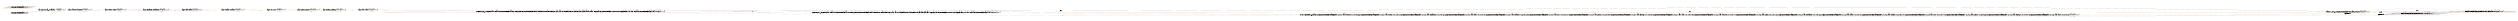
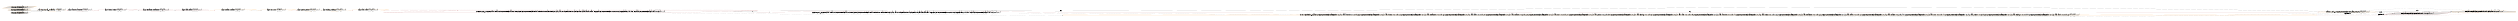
  digraph {
    rankdir=LR
    node [fillcolor=white shape=parallelogram style=filled color=darkorange]
    edge [style=dashed color=black]
    n1 [fillcolor=lightgray label="TestHelper.assertExpectedObjects(expectedResults,results,\"\")@@@16@@@['1', '0', '1']" color=brown]
    n2 [fillcolor=lightgray label="TestHelper.assertExpectedObjects(expectedResults,results,\"simple-rename\")@@@16@@@['0', '1', '0']" shape=house]
    n3 [fillcolor=lightgray label="testGroupByWithSimpleRename['1', '0', '0']"]
    n4 [label="Map<String,String> map = new HashMap<>()@@@3@@@['1', '1', '1']" shape=cylinder]
    n5 [label="map.put(\"automotive\",\"automotive0\")@@@4@@@['1', '1', '1']" shape=cylinder color=brown]
    n6 [label="map.put(\"business\",\"business0\")@@@5@@@['1', '1', '1']" color=brown]
    n7 [label="GroupByQuery query = GroupByQuery.builder().setDataSource(QueryRunnerTestHelper.dataSource).setQuerySegmentSpec(QueryRunnerTestHelper.firstToThird).setDimensions(new ExtractionDimensionSpec(\"quality\",\"alias\",new LookupExtractionFn(new MapLookupExtractor(map,false),false,null,true,false))).setAggregatorSpecs(QueryRunnerTestHelper.rowsCount,new LongSumAggregatorFactory(\"idx\",\"index\")).setGranularity(QueryRunnerTestHelper.dayGran).build()@@@13@@@['1', '1', '0']" color=brown]
    n8 [label="List<Row> expectedResults = Arrays.asList(GroupByQueryRunnerTestHelper.createExpectedRow(\"2011-04-01\",\"alias\",\"automotive0\",\"rows\",1L,\"idx\",135L),GroupByQueryRunnerTestHelper.createExpectedRow(\"2011-04-01\",\"alias\",\"business0\",\"rows\",1L,\"idx\",118L),GroupByQueryRunnerTestHelper.createExpectedRow(\"2011-04-01\",\"alias\",\"entertainment0\",\"rows\",1L,\"idx\",158L),GroupByQueryRunnerTestHelper.createExpectedRow(\"2011-04-01\",\"alias\",\"health0\",\"rows\",1L,\"idx\",120L),GroupByQueryRunnerTestHelper.createExpectedRow(\"2011-04-01\",\"alias\",\"mezzanine0\",\"rows\",3L,\"idx\",2870L),GroupByQueryRunnerTestHelper.createExpectedRow(\"2011-04-01\",\"alias\",\"news0\",\"rows\",1L,\"idx\",121L),GroupByQueryRunnerTestHelper.createExpectedRow(\"2011-04-01\",\"alias\",\"premium0\",\"rows\",3L,\"idx\",2900L),GroupByQueryRunnerTestHelper.createExpectedRow(\"2011-04-01\",\"alias\",\"technology0\",\"rows\",1L,\"idx\",78L),GroupByQueryRunnerTestHelper.createExpectedRow(\"2011-04-01\",\"alias\",\"travel0\",\"rows\",1L,\"idx\",119L),GroupByQueryRunnerTestHelper.createExpectedRow(\"2011-04-02\",\"alias\",\"automotive0\",\"rows\",1L,\"idx\",147L),GroupByQueryRunnerTestHelper.createExpectedRow(\"2011-04-02\",\"alias\",\"business0\",\"rows\",1L,\"idx\",112L),GroupByQueryRunnerTestHelper.createExpectedRow(\"2011-04-02\",\"alias\",\"entertainment0\",\"rows\",1L,\"idx\",166L),GroupByQueryRunnerTestHelper.createExpectedRow(\"2011-04-02\",\"alias\",\"health0\",\"rows\",1L,\"idx\",113L),GroupByQueryRunnerTestHelper.createExpectedRow(\"2011-04-02\",\"alias\",\"mezzanine0\",\"rows\",3L,\"idx\",2447L),GroupByQueryRunnerTestHelper.createExpectedRow(\"2011-04-02\",\"alias\",\"news0\",\"rows\",1L,\"idx\",114L),GroupByQueryRunnerTestHelper.createExpectedRow(\"2011-04-02\",\"alias\",\"premium0\",\"rows\",3L,\"idx\",2505L),GroupByQueryRunnerTestHelper.createExpectedRow(\"2011-04-02\",\"alias\",\"technology0\",\"rows\",1L,\"idx\",97L),GroupByQueryRunnerTestHelper.createExpectedRow(\"2011-04-02\",\"alias\",\"travel0\",\"rows\",1L,\"idx\",126L))@@@14@@@['1', '1', '1']" shape=house]
    n9 [label="Iterable<Row> results = GroupByQueryRunnerTestHelper.runQuery(factory,runner,query)@@@15@@@['1', '1', '1']" shape=ellipse]
    n10 [label="GroupByQuery query = GroupByQuery.builder().setDataSource(QueryRunnerTestHelper.dataSource).setQuerySegmentSpec(QueryRunnerTestHelper.firstToThird).setDimensions(new ExtractionDimensionSpec(\"quality\",\"alias\",new LookupExtractionFn(new MapLookupExtractor(map,false),false,null,false,false))).setAggregatorSpecs(QueryRunnerTestHelper.rowsCount,new LongSumAggregatorFactory(\"idx\",\"index\")).setGranularity(QueryRunnerTestHelper.dayGran).build()@@@13@@@['0', '0', '1']" shape=house color=brown]
    n11 [label="map.put(\"technology\",\"technology0\")@@@11@@@['1', '1', '1']" shape=cylinder]
    n12 [label="map.put(\"travel\",\"travel0\")@@@12@@@['1', '1', '1']"]
    n13 [label="map.put(\"mezzanine\",\"mezzanine0\")@@@8@@@['1', '1', '1']"]
    n14 [label="map.put(\"news\",\"news0\")@@@9@@@['1', '1', '1']"]
+   n15 [fillcolor=lightgray label="testGroupByWithRebucketRename['0', '0', '1']" shape=ellipse]
    n16 [label="map.put(\"entertainment\",\"entertainment0\")@@@6@@@['1', '1', '1']" shape=ellipse color=brown]
    n17 [label="map.put(\"health\",\"health0\")@@@7@@@['1', '1', '1']" shape=house color=brown]
    n18 [label="map.put(\"premium\",\"premium0\")@@@10@@@['1', '1', '1']" shape=cylinder]
    n19 [fillcolor=lightgray label="testGroupByWithSimpleRename['0', '1', '0']" shape=cylinder]
    n1 -> n2 [label=0]
    n3 -> n4 [style=dotted color=brown]
    n4 -> n5 [style=dotted color=brown]
    n5 -> n6 [color=brown]
    n6 -> n16 [style=dotted]
    n7 -> n8
    n7 -> n9 [label=query style=solid]
    n7 -> n10 [label=0 style=dotted]
    n8 -> n1 [label=expectedResults]
    n8 -> n2 [label=expectedResults color=brown]
    n8 -> n9
    n9 -> n1 [style=dotted]
    n9 -> n1 [label=results]
    n9 -> n2
    n9 -> n2 [label=results style=solid]
    n10 -> n8
    n10 -> n9 [label=query style=solid color=brown]
    n11 -> n12 [style=dotted color=brown]
    n12 -> n7 [style=solid color=brown]
    n12 -> n10 [style=dotted color=brown]
    n13 -> n14
    n14 -> n18 [color=brown]
+   n15 -> n4 [style=solid]
    n16 -> n17 [style=dotted]
    n17 -> n13 [style=dotted color=brown]
    n18 -> n11 [style=dotted]
    n19 -> n4 [style=solid]
  }
